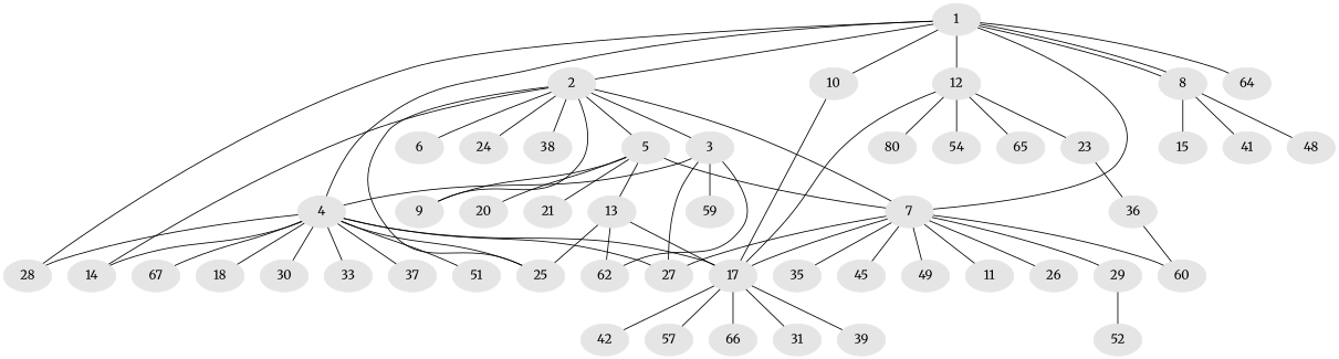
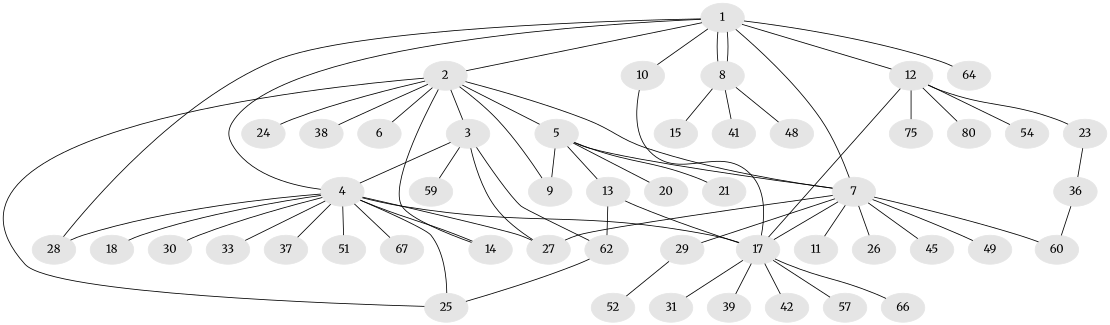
  graph {
    fontname=Merriweather
    node [color=gray90 fontname=Merriweather style=filled]
    edge [fontname=Merriweather]
    1 [super="+43"]
    2 [super="+44"]
    4 [super="+61"]
    7 [super="+16"]
    8
    10
    12 [super="+32"]
    28
    64
    3 [super="+58"]
    5 [super="+19"]
    6
    9 [super="+47"]
    14
    24 [super="+56"]
    25 [super="+63"]
    38
    27
    17 [super="+53"]
    18
    30
    n22 [label=33]
    37
    51
    67
    11 [super="+33"]
    26
    29
-   35
    45
    49 [super="+55"]
    60
    15
    41
    48
    23
    n37 [label=80]
    54
-   65
+   65 [label=75]
    59
    62
    13 [super="+40"]
    20
    21 [super="+22"]
    31
    39
    42
    57
    66
    52
    36 [super="+46"]
    1 -- 2
    1 -- 4
    1 -- 7
    1 -- 8
    1 -- 8
    1 -- 10
    1 -- 12
    1 -- 28
    1 -- 64
    2 -- 7
    2 -- 3
    2 -- 5
    2 -- 6
    2 -- 9
    2 -- 14
    2 -- 24
    2 -- 25
    2 -- 38
    4 -- 28
    4 -- 14
    4 -- 25 [weight=2]
    4 -- 27
    4 -- 17
    4 -- 18
    4 -- 30
    4 -- n22
    4 -- 37
    4 -- 51
    4 -- 67
    7 -- 27
    7 -- 17
    7 -- 11
    7 -- 26
    7 -- 29
-   7 -- 35
    7 -- 45
    7 -- 49
    7 -- 60
    8 -- 15
    8 -- 41
    8 -- 48
    10 -- 17
    12 -- 17
    12 -- 23
    12 -- n37
    12 -- 54
    12 -- 65
    3 -- 4
    3 -- 27
    3 -- 59
    3 -- 62
    5 -- 7
    5 -- 9
    5 -- 13
    5 -- 20
    5 -- 21
    17 -- 31
    17 -- 39
    17 -- 42
    17 -- 57
    17 -- 66
    29 -- 52
    23 -- 36
-   13 -- 25
+   62 -- 25
    13 -- 17
    13 -- 62
    36 -- 60
  }
